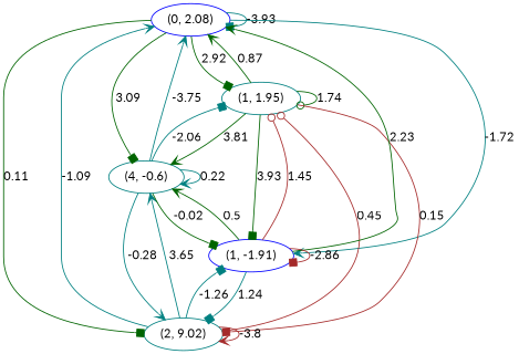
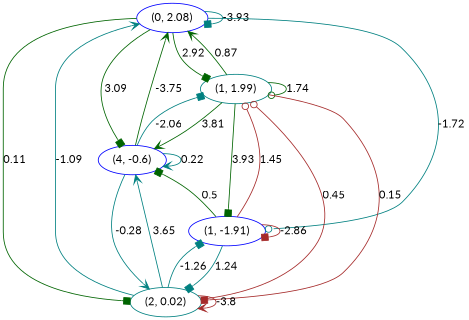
  digraph {
    fontname=Lato
    node [color=blue fontname=Lato]
    edge [arrowhead=box color=teal fontname=Lato]
    n1 [label="(0, 2.08)"]
-   n2 [color=teal label="(1, 1.95)"]
-   n3 [color=teal label="(2, 9.02)"]
+   n2 [color=teal label="(1, 1.99)"]
+   n3 [color=teal label="(2, 0.02)"]
    n4 [label="(1, -1.91)"]
-   n5 [color=teal label="(4, -0.6)"]
+   n5 [label="(4, -0.6)"]
    n1 -> n1 [label=-3.93]
    n1 -> n2 [color=darkgreen label=2.92]
    n1 -> n3 [color=darkgreen label=0.11]
-   n1 -> n4 [arrowhead=vee label=-1.72]
+   n1 -> n4 [arrowhead=odot label=-1.72]
    n1 -> n5 [color=darkgreen label=3.09]
    n2 -> n1 [arrowhead=vee color=darkgreen label=0.87]
    n2 -> n2 [arrowhead=odot color=darkgreen label=1.74]
    n2 -> n3 [color=brown label=0.15]
    n2 -> n4 [color=darkgreen label=3.93]
    n2 -> n5 [arrowhead=vee color=darkgreen label=3.81]
    n3 -> n1 [arrowhead=vee label=-1.09]
    n3 -> n2 [arrowhead=odot color=brown label=0.45]
    n3 -> n3 [arrowhead=vee color=brown label=-3.8]
    n3 -> n4 [label=-1.26]
    n3 -> n5 [arrowhead=vee label=3.65]
-   n4 -> n1 [arrowhead=vee color=darkgreen label=2.23]
    n4 -> n2 [arrowhead=odot color=brown label=1.45]
    n4 -> n3 [label=1.24]
    n4 -> n4 [color=brown label=-2.86]
-   n4 -> n5 [arrowhead=vee color=darkgreen label=0.5]
-   n5 -> n1 [arrowhead=vee label=-3.75]
+   n4 -> n5 [color=darkgreen label=0.5]
+   n5 -> n1 [arrowhead=vee color=darkgreen label=-3.75]
    n5 -> n2 [label=-2.06]
    n5 -> n3 [arrowhead=vee label=-0.28]
-   n5 -> n4 [color=darkgreen label=-0.02]
    n5 -> n5 [arrowhead=vee label=0.22]
  }
